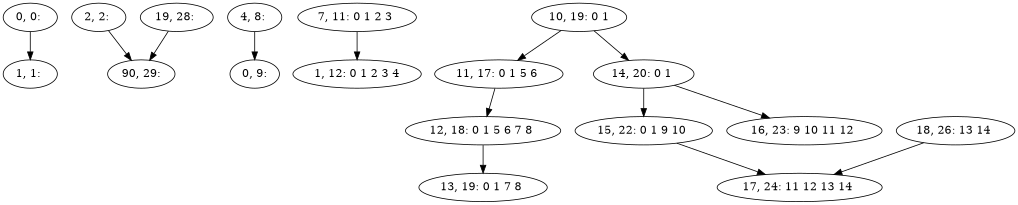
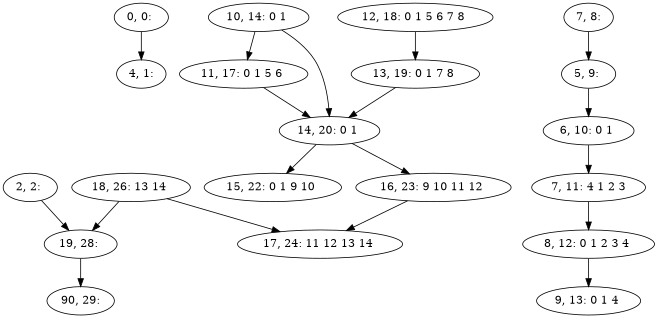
  digraph {
    n1 [label="0, 0: "]
-   n2 [label="1, 1: "]
+   n2 [label="4, 1:"]
    n3 [label="2, 2: "]
    n4 [label="19, 28: "]
    n5 [label="90, 29:"]
-   n6 [label="4, 8: "]
-   n7 [label="0, 9:"]
-   n9 [label="7, 11: 0 1 2 3 "]
-   n10 [label="1, 12: 0 1 2 3 4"]
-   n12 [label="10, 19: 0 1"]
+   n6 [label="7, 8:"]
+   n7 [label="5, 9: "]
+   n8 [label="6, 10: 0 1 "]
+   n9 [label="7, 11: 4 1 2 3"]
+   n10 [label="8, 12: 0 1 2 3 4 "]
+   n11 [label="9, 13: 0 1 4 "]
+   n12 [label="10, 14: 0 1 "]
    n13 [label="11, 17: 0 1 5 6 "]
    n14 [label="14, 20: 0 1 "]
    n15 [label="12, 18: 0 1 5 6 7 8 "]
    n16 [label="15, 22: 0 1 9 10 "]
    n17 [label="16, 23: 9 10 11 12 "]
    n18 [label="13, 19: 0 1 7 8 "]
    n19 [label="17, 24: 11 12 13 14 "]
    n20 [label="18, 26: 13 14 "]
    n1 -> n2
-   n3 -> n5
+   n3 -> n4
    n4 -> n5
    n6 -> n7
+   n7 -> n8
+   n8 -> n9
    n9 -> n10
+   n10 -> n11
    n12 -> n13
    n12 -> n14
-   n13 -> n15
+   n13 -> n14
    n14 -> n16
    n14 -> n17
    n15 -> n18
-   n16 -> n19
+   n17 -> n19
+   n18 -> n14
+   n20 -> n4
    n20 -> n19
  }
